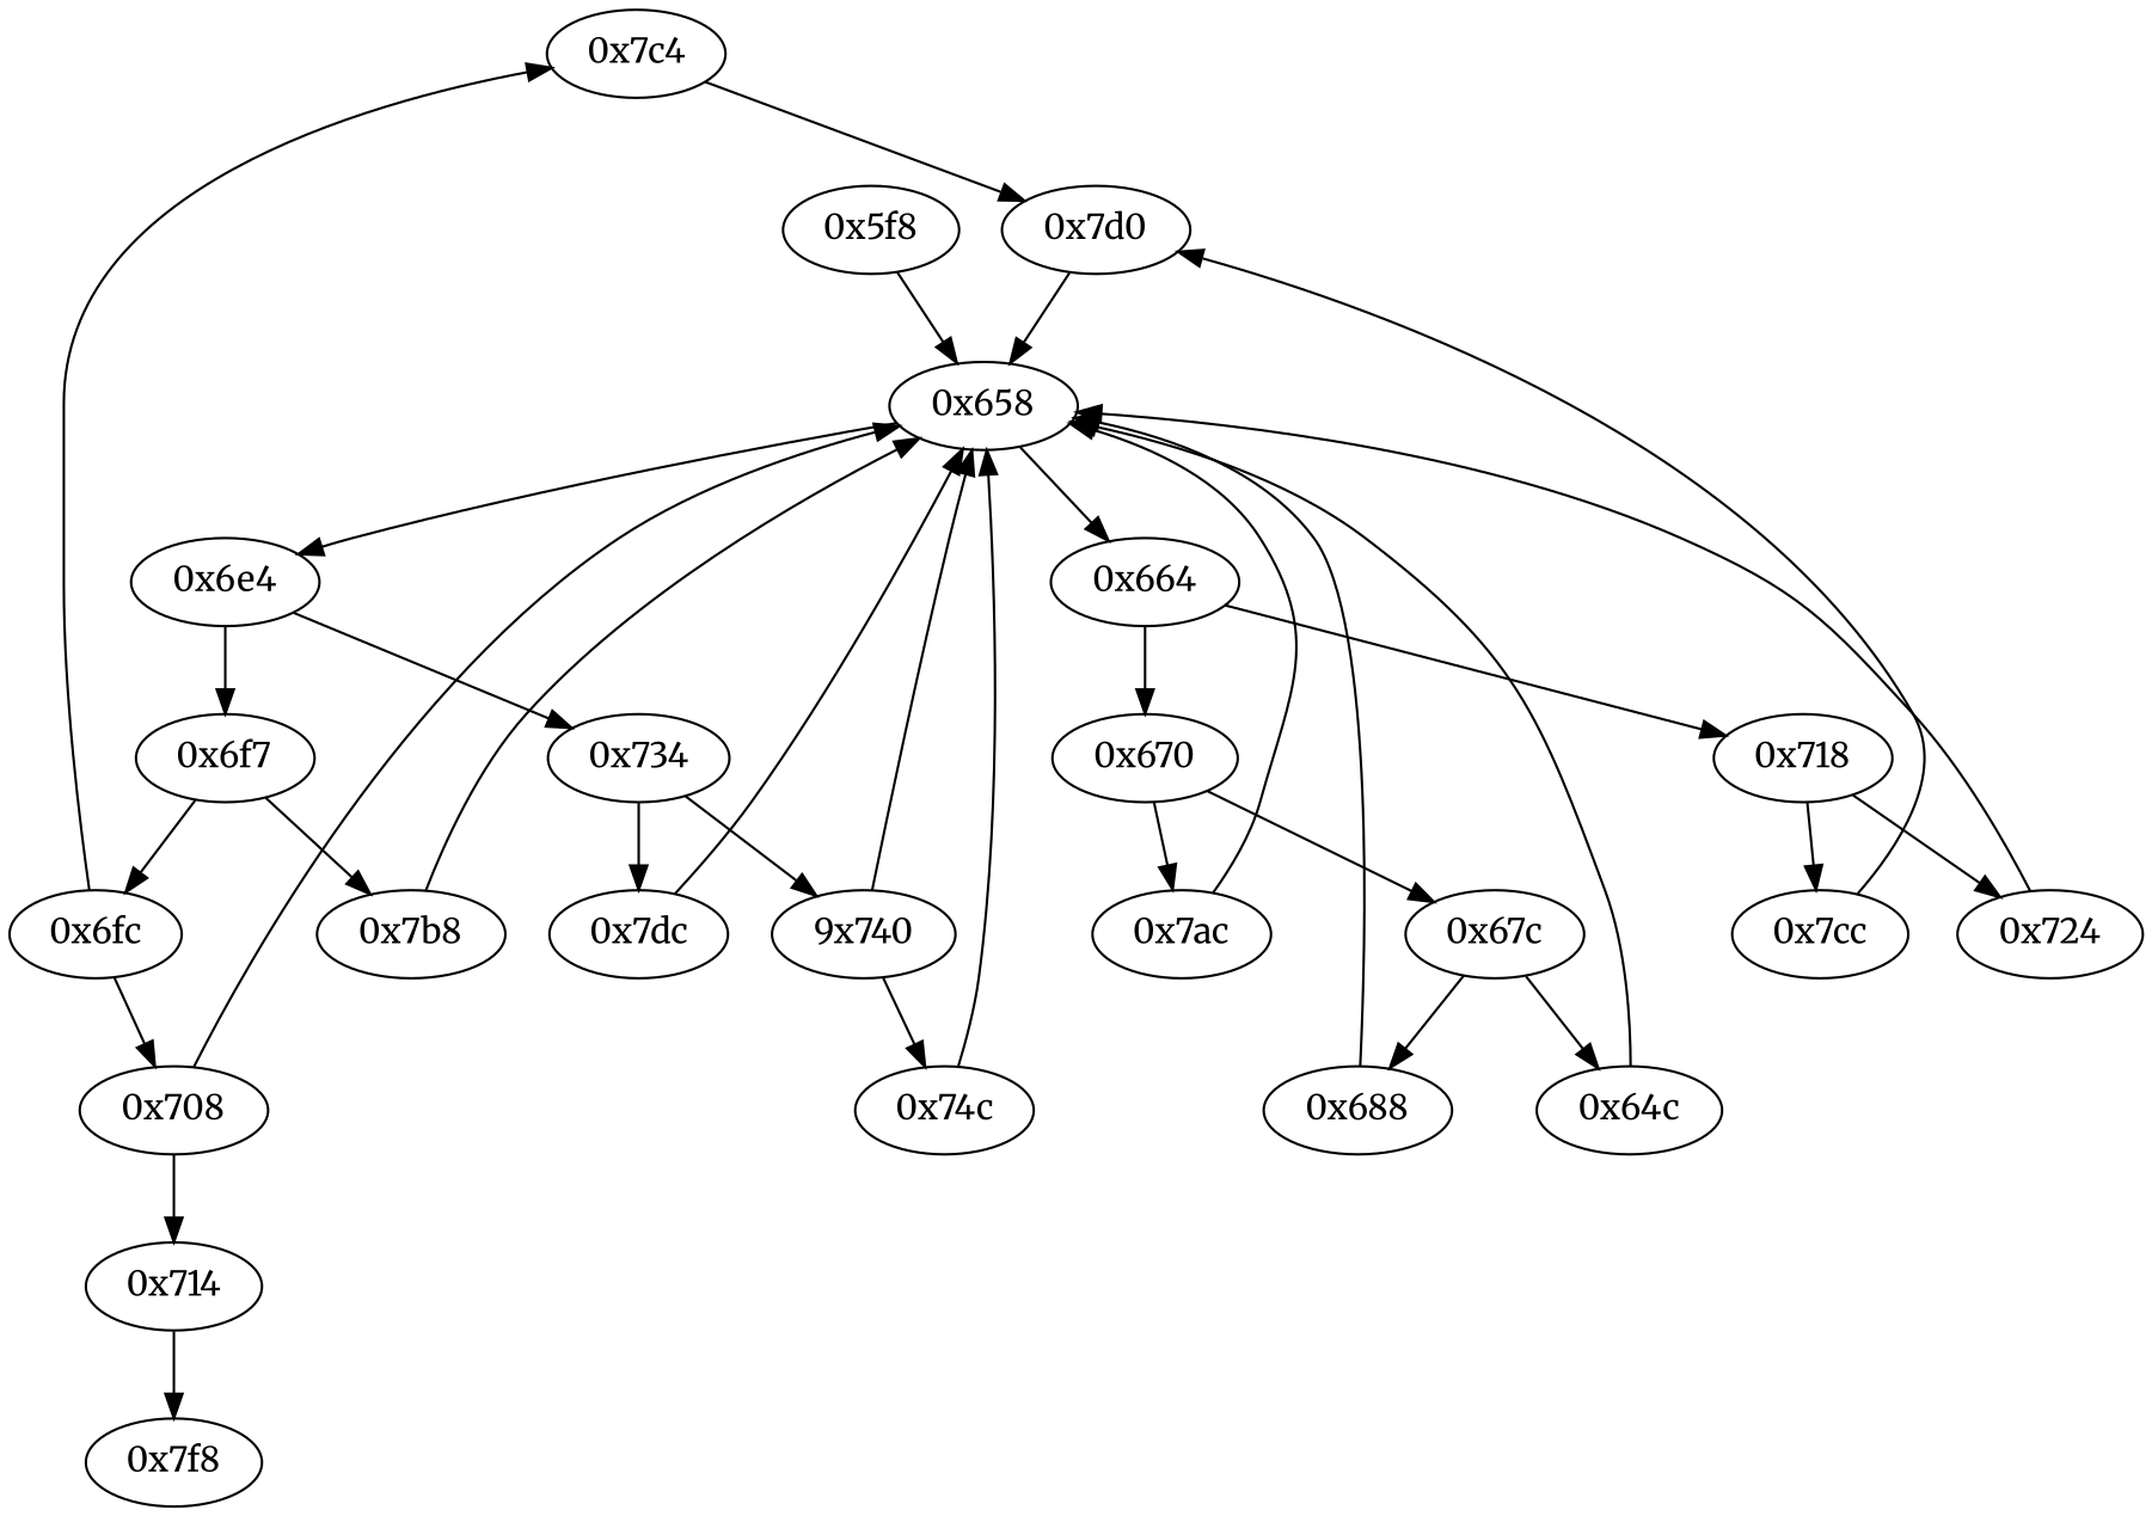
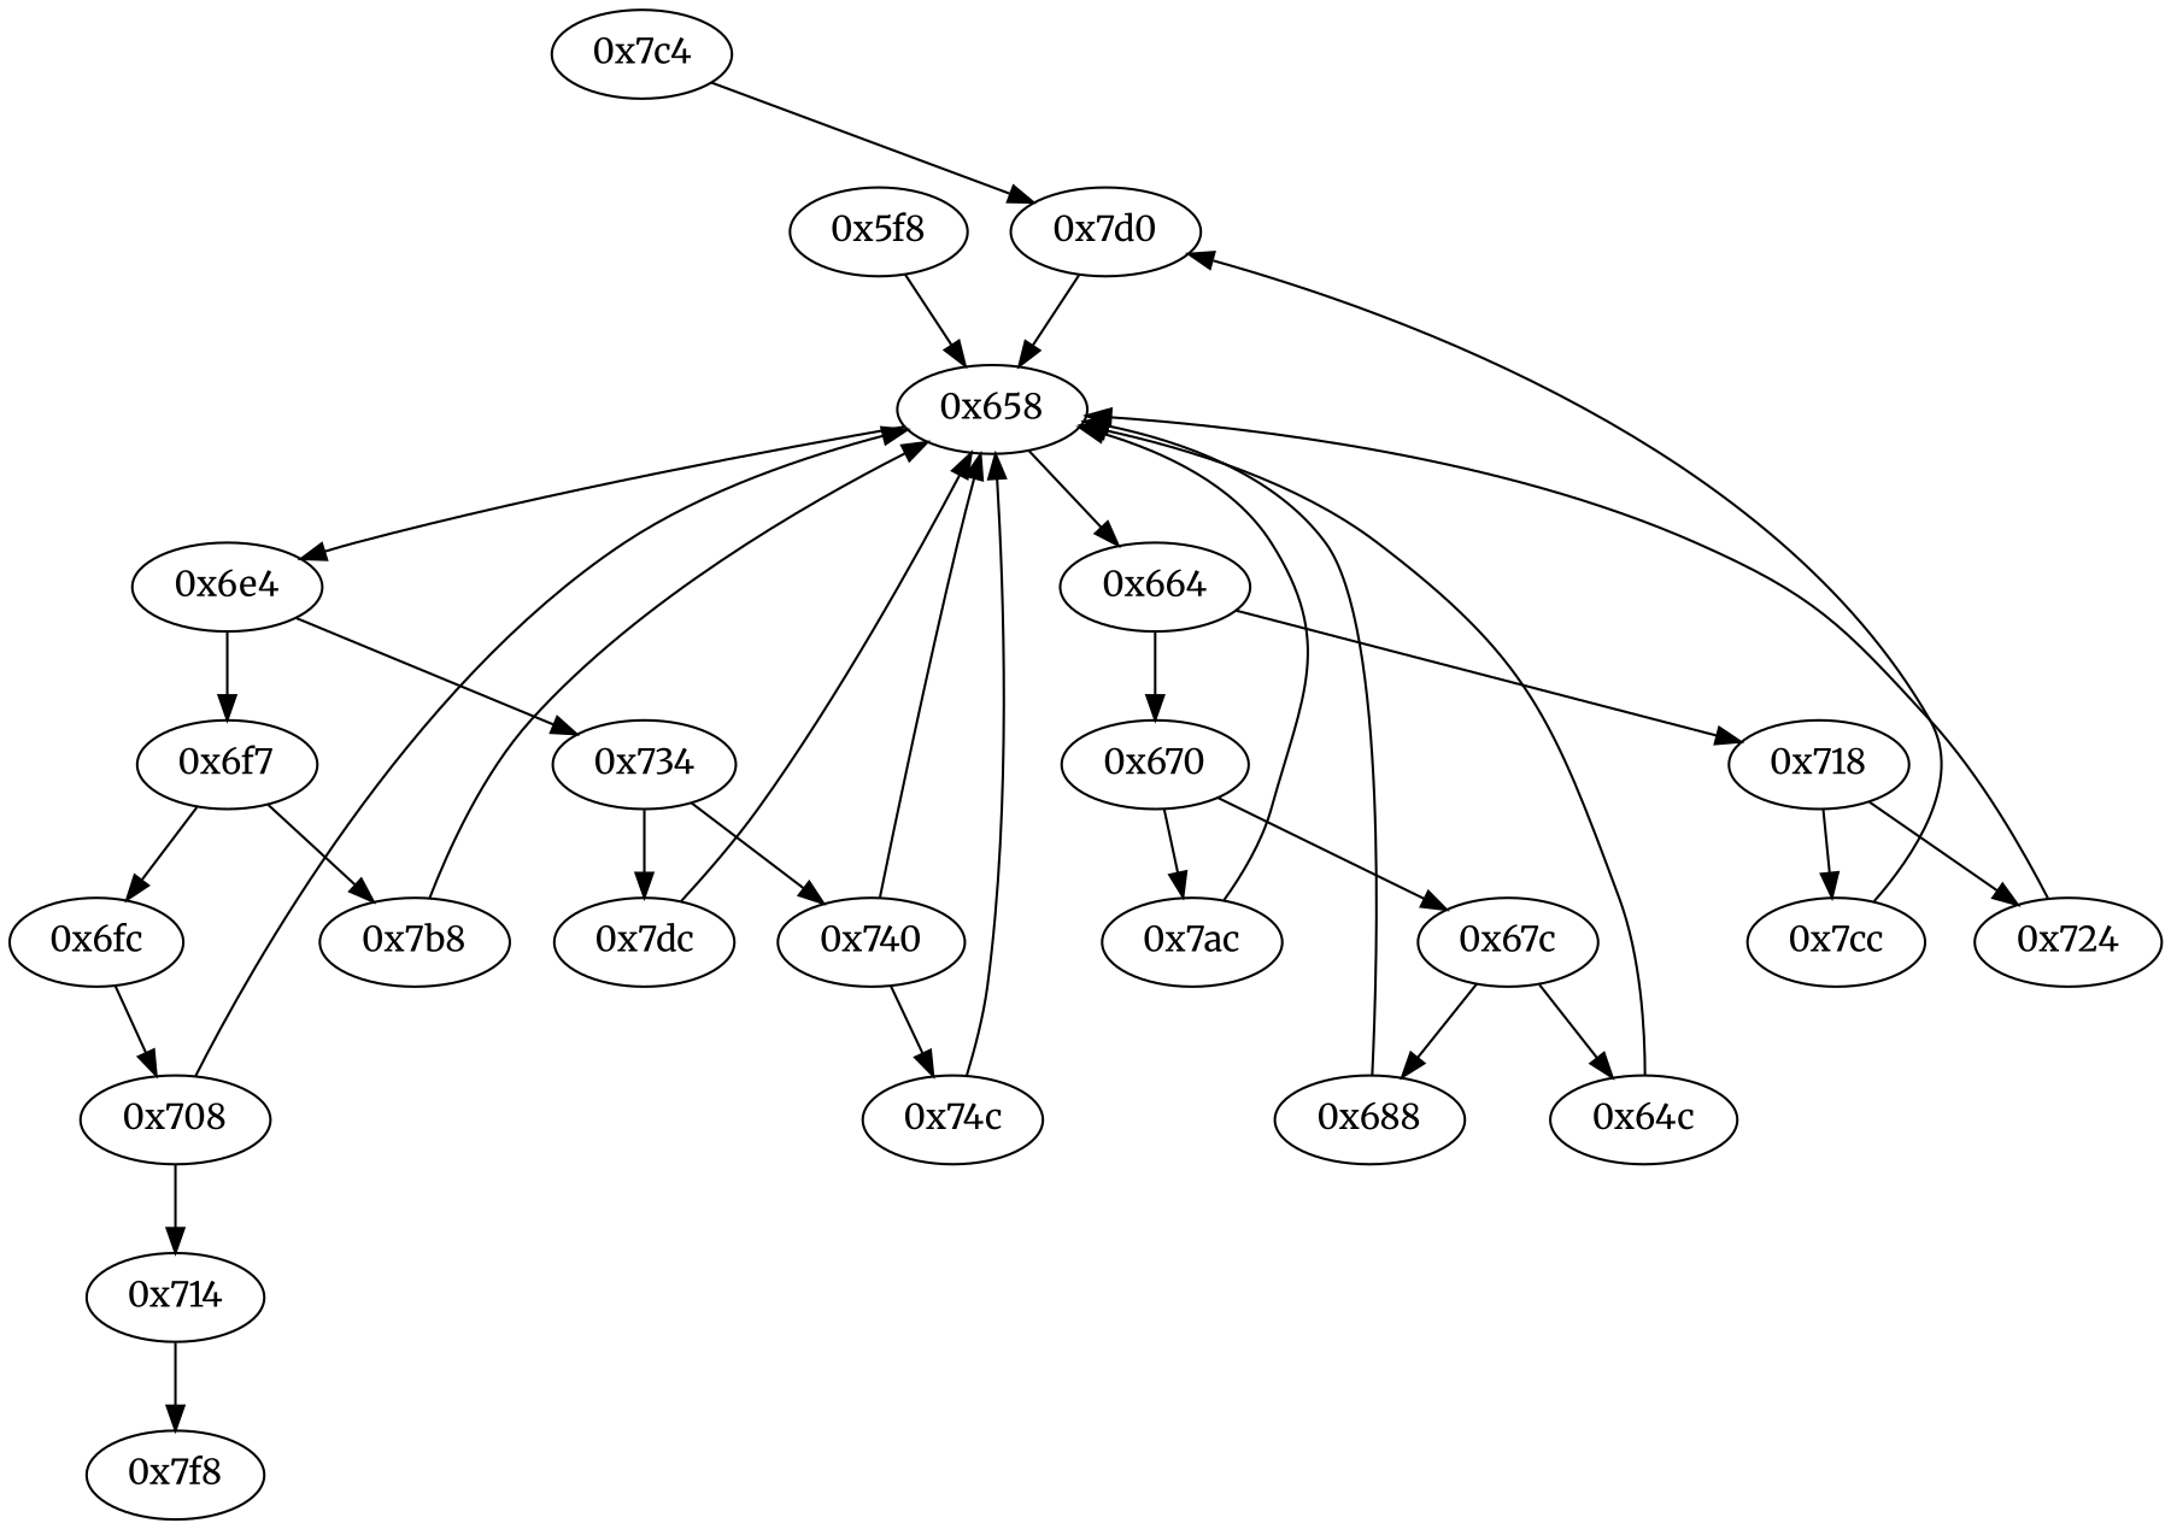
  strict digraph {
    fontname=Merriweather
    node [fontname=Merriweather opcode="[u'ldr', u'cmp', u'b']"]
    edge [fontname=Merriweather]
    "0x7c4" [opcode="[u'ldr', u'b']"]
    "0x6fc"
    "0x708"
    "0x7d0" [opcode="[u'bl', u'mov', u'b']"]
    "0x658"
    "0x714" [opcode="[u'b']"]
    "0x6e4"
    "0x664"
    "0x7f8" [opcode="[u'mov', u'sub', u'pop']"]
    "0x688" [opcode="[u'ldr', u'ldr', u'rsb', u'mvn', u'mul', u'mvn', u'mov', u'eor', u'and', u'ldr', u'mov', u'ldr', u'cmp', u'mov', u'cmp', u'mov', u'mov', u'cmp', u'mov', u'mov', u'teq', u'mov', u'b']"]
    "0x734"
    n12 [label="0x6f7"]
    "0x670"
    "0x718"
    "0x7dc" [opcode="[u'ldm', u'bl', u'ldr', u'ldr', u'cmp', u'mov', u'b']"]
-   "0x740" [label="9x740"]
+   "0x740"
    "0x7b8" [opcode="[u'mov', u'mov', u'b']"]
    "0x74c" [opcode="[u'ldr', u'ldr', u'mov', u'ldr', u'ldr', u'sub', u'cmp', u'mul', u'mvn', u'mov', u'mvn', u'mov', u'orr', u'ldr', u'cmn', u'mov', u'teq', u'mov', u'mov', u'cmn', u'mov', u'cmp', u'mov', u'b']"]
    "0x7ac" [opcode="[u'mov', u'mov', u'b']"]
    "0x67c"
    "0x7cc" [opcode="[u'ldr']"]
    "0x724" [opcode="[u'ldr', u'cmp', u'mov', u'b']"]
    "0x64c" [opcode="[u'ldr', u'cmp', u'ldr']"]
    "0x5f8" [opcode="[u'push', u'add', u'sub', u'mov', u'ldr', u'cmp', u'ldr', u'ldr', u'mov', u'add', u'str', u'ldr', u'ldr', u'ldr', u'ldr', u'ldr', u'str', u'ldr', u'add', u'str', u'b']"]
    "0x7c4" -> "0x7d0"
-   "0x6fc" -> "0x7c4"
    "0x6fc" -> "0x708"
    "0x708" -> "0x658"
    "0x708" -> "0x714"
    "0x7d0" -> "0x658"
    "0x658" -> "0x6e4"
    "0x658" -> "0x664"
    "0x714" -> "0x7f8"
    "0x6e4" -> "0x734"
    "0x6e4" -> n12
    "0x664" -> "0x670"
    "0x664" -> "0x718"
    "0x688" -> "0x658"
    "0x734" -> "0x7dc"
    "0x734" -> "0x740"
    n12 -> "0x6fc"
    n12 -> "0x7b8"
    "0x670" -> "0x7ac"
    "0x670" -> "0x67c"
    "0x718" -> "0x7cc"
    "0x718" -> "0x724"
    "0x7dc" -> "0x658"
    "0x740" -> "0x658"
    "0x740" -> "0x74c"
    "0x7b8" -> "0x658"
    "0x74c" -> "0x658"
    "0x7ac" -> "0x658"
    "0x67c" -> "0x688"
    "0x67c" -> "0x64c"
    "0x7cc" -> "0x7d0"
    "0x724" -> "0x658"
    "0x64c" -> "0x658"
    "0x5f8" -> "0x658"
  }
